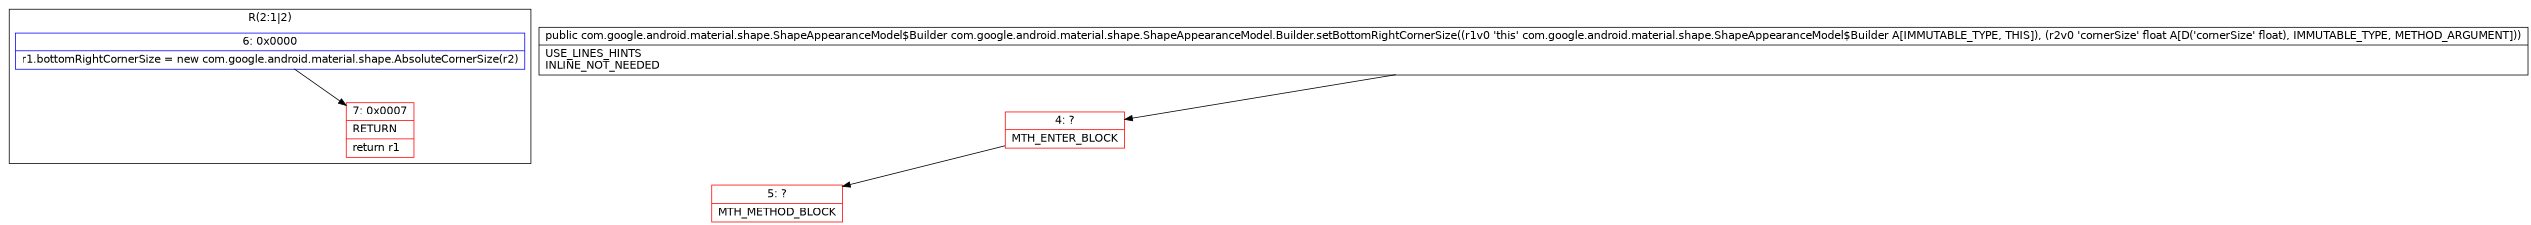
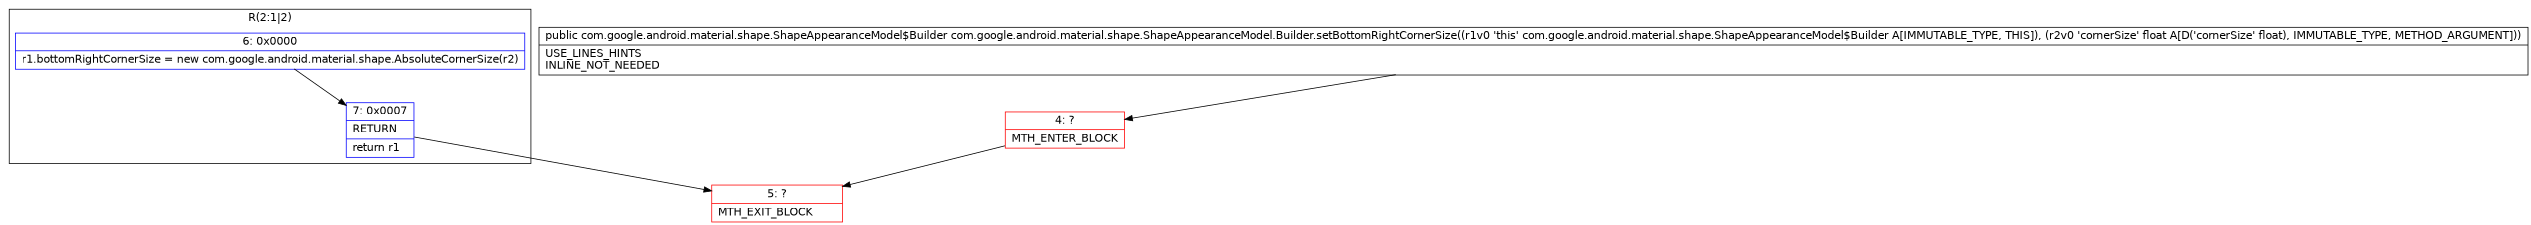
  digraph {
    fontname="DejaVu Sans"
    node [color=blue fontname="DejaVu Sans" shape=record]
    edge [fontname="DejaVu Sans"]
    n1 [label="{6\:\ 0x0000|r1.bottomRightCornerSize = new com.google.android.material.shape.AbsoluteCornerSize(r2)\l}"]
-   n2 [color=red label="{7\:\ 0x0007|RETURN\l|return r1\l}"]
-   n3 [color=red label="{5\:\ ?|MTH_METHOD_BLOCK\l}"]
+   n2 [label="{7\:\ 0x0007|RETURN\l|return r1\l}"]
+   n3 [color=red label="{5\:\ ?|MTH_EXIT_BLOCK\l}"]
    n4 [color=red label="{4\:\ ?|MTH_ENTER_BLOCK\l}"]
    n5 [label="{public com.google.android.material.shape.ShapeAppearanceModel$Builder com.google.android.material.shape.ShapeAppearanceModel.Builder.setBottomRightCornerSize((r1v0 'this' com.google.android.material.shape.ShapeAppearanceModel$Builder A[IMMUTABLE_TYPE, THIS]), (r2v0 'cornerSize' float A[D('cornerSize' float), IMMUTABLE_TYPE, METHOD_ARGUMENT]))  | USE_LINES_HINTS\lINLINE_NOT_NEEDED\l}" color=""]
    subgraph cluster_1 {
      label="R(2:1|2)"
      n1
      n2
    }
    n1 -> n2
+   n2 -> n3
    n4 -> n3
    n5 -> n4
  }
